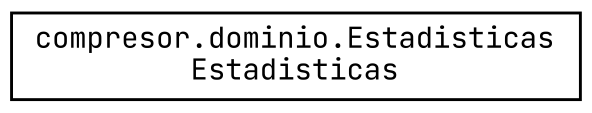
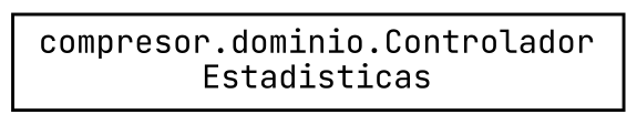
  digraph {
    rankdir=LR
    fontname="JetBrains Mono"
-   n1 [color=black fillcolor=white fontname="JetBrains Mono" fontsize=10 height=0.2 label="compresor.dominio.Estadisticas\lEstadisticas" shape=record style=filled width=0.4]
+   n1 [color=black fillcolor=white fontname="JetBrains Mono" fontsize=10 height=0.2 label="compresor.dominio.Controlador\lEstadisticas" shape=record style=filled width=0.4]
  }
